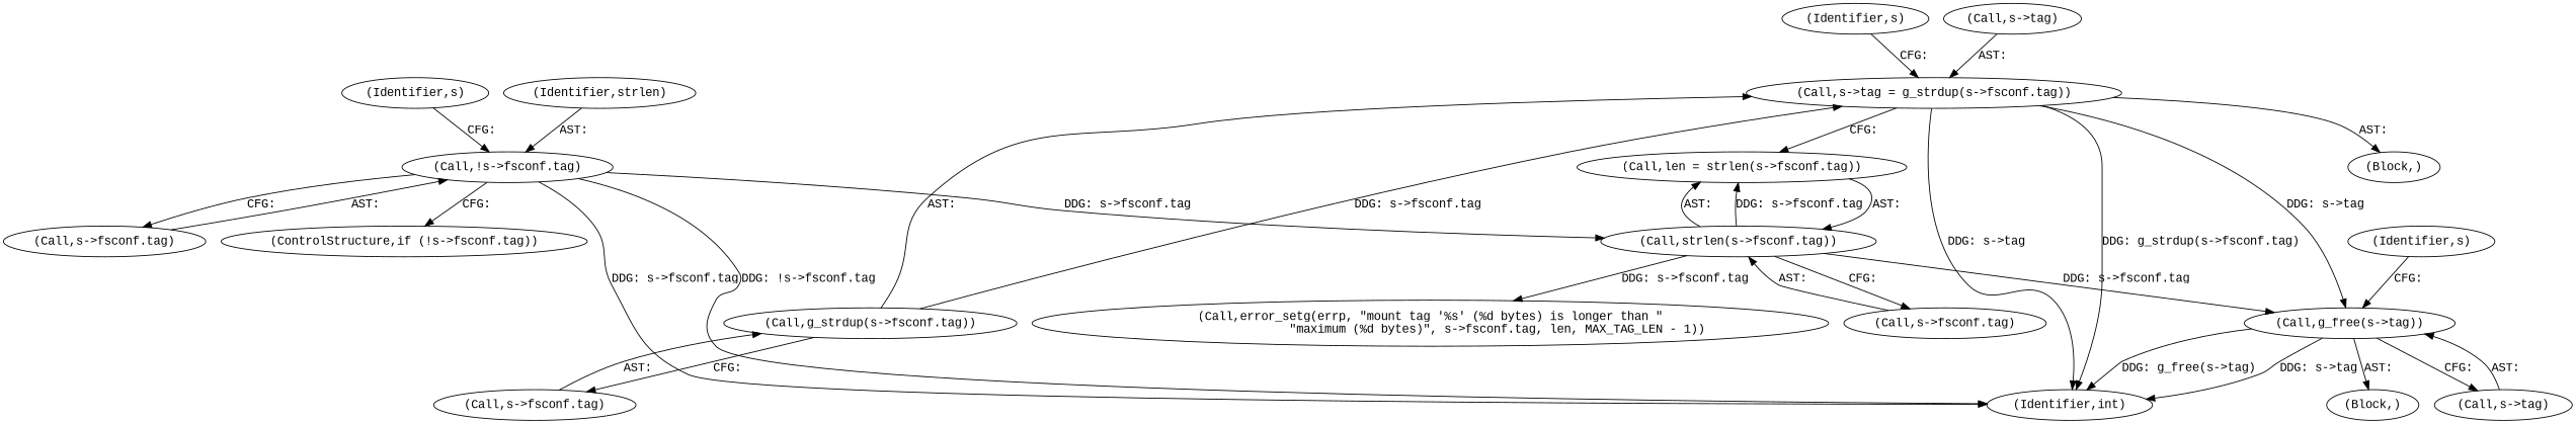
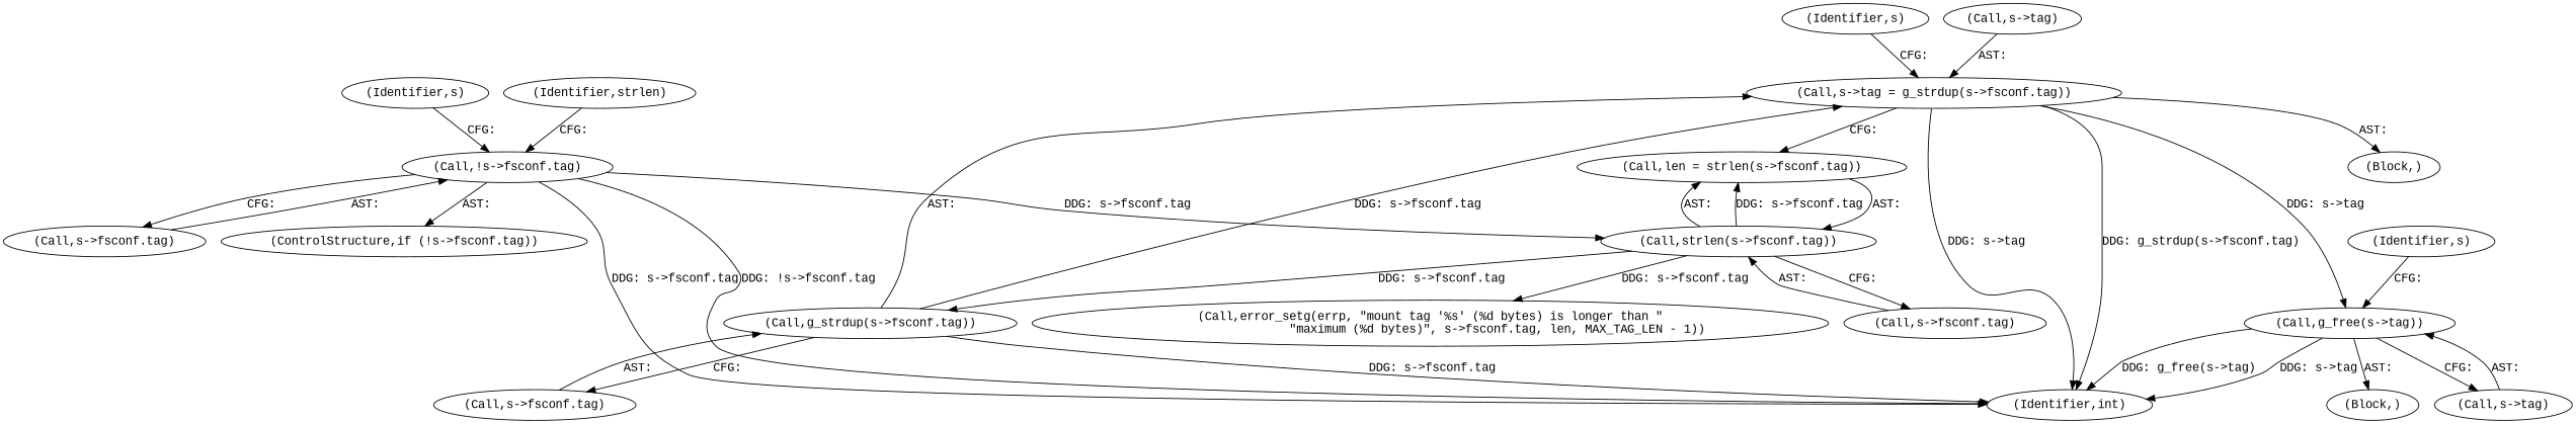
  digraph {
    fontname="Liberation Mono"
    node [fontname="Liberation Mono"]
    edge [fontname="Liberation Mono"]
    n1 [label="(Call,g_free(s->tag))"]
    n2 [label="(Block,)"]
    n3 [label="(Identifier,int)"]
    n4 [label="(Call,s->tag)"]
    n5 [label="(Call,s->tag = g_strdup(s->fsconf.tag))"]
    n6 [label="(Block,)"]
    n7 [label="(Call,len = strlen(s->fsconf.tag))"]
    n8 [label="(Call,g_strdup(s->fsconf.tag))"]
    n9 [label="(Call,s->fsconf.tag)"]
    n10 [label="(Call,strlen(s->fsconf.tag))"]
    n11 [label="(Call,s->fsconf.tag)"]
    n12 [label="(Call,error_setg(errp, \"mount tag '%s' (%d bytes) is longer than \"\n                   \"maximum (%d bytes)\", s->fsconf.tag, len, MAX_TAG_LEN - 1))"]
    n13 [label="(Call,!s->fsconf.tag)"]
    n14 [label="(ControlStructure,if (!s->fsconf.tag))"]
    n15 [label="(Call,s->fsconf.tag)"]
    n16 [label="(Identifier,s)"]
    n17 [label="(Call,s->tag)"]
    n18 [label="(Identifier,s)"]
    n19 [label="(Identifier,s)"]
    n20 [label="(Identifier,strlen)"]
    n1 -> n2 [label="AST: "]
    n1 -> n3 [label="DDG: s->tag"]
    n1 -> n3 [label="DDG: g_free(s->tag)"]
    n1 -> n4 [label="CFG: "]
    n4 -> n1 [label="AST: "]
    n5 -> n1 [label="DDG: s->tag"]
    n5 -> n3 [label="DDG: g_strdup(s->fsconf.tag)"]
    n5 -> n3 [label="DDG: s->tag"]
    n5 -> n6 [label="AST: "]
    n5 -> n7 [label="CFG: "]
    n7 -> n10 [label="AST: "]
+   n8 -> n3 [label="DDG: s->fsconf.tag"]
    n8 -> n5 [label="AST: "]
    n8 -> n5 [label="DDG: s->fsconf.tag"]
    n8 -> n9 [label="CFG: "]
    n9 -> n8 [label="AST: "]
    n10 -> n7 [label="AST: "]
    n10 -> n7 [label="DDG: s->fsconf.tag"]
-   n10 -> n1 [label="DDG: s->fsconf.tag"]
+   n10 -> n8 [label="DDG: s->fsconf.tag"]
    n10 -> n11 [label="CFG: "]
    n10 -> n12 [label="DDG: s->fsconf.tag"]
    n11 -> n10 [label="AST: "]
    n13 -> n3 [label="DDG: s->fsconf.tag"]
    n13 -> n3 [label="DDG: !s->fsconf.tag"]
    n13 -> n10 [label="DDG: s->fsconf.tag"]
-   n13 -> n14 [label="CFG: "]
+   n13 -> n14 [label="AST: "]
    n13 -> n15 [label="CFG: "]
    n15 -> n13 [label="AST: "]
    n16 -> n5 [label="CFG: "]
    n17 -> n5 [label="AST: "]
    n18 -> n1 [label="CFG: "]
    n19 -> n13 [label="CFG: "]
-   n20 -> n13 [label="AST: "]
+   n20 -> n13 [label="CFG: "]
  }
